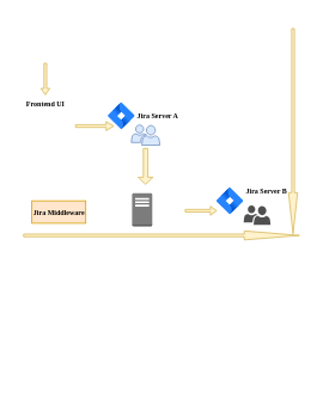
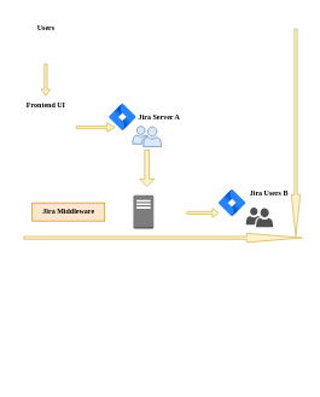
  <mxCell id="0" />
  <mxCell id="1" parent="0" />
  <mxCell id="2" value="" style="group" vertex="1" connectable="0" parent="1"><mxGeometry x="180.84" y="66.75" width="37.5" height="50" as="geometry" /></mxCell>
  <mxCell id="3" value="" style="shape=image;html=1;verticalAlign=top;verticalLabelPosition=bottom;labelBackgroundColor=#ffffff;imageAspect=0;aspect=fixed;image=https://cdn1.iconfinder.com/data/icons/google_jfk_icons_by_carlosjj/128/forms.png;fontSize=24;" vertex="1" parent="2"><mxGeometry x="-3.991" y="147.54" width="27.272" height="27.272" as="geometry" /></mxCell>
  <mxCell id="4" value="" style="shape=image;html=1;verticalAlign=top;verticalLabelPosition=bottom;labelBackgroundColor=#ffffff;imageAspect=0;aspect=fixed;image=https://cdn1.iconfinder.com/data/icons/google_jfk_icons_by_carlosjj/128/forms.png;fontSize=24;" vertex="1" parent="2"><mxGeometry x="-8.403" y="153.492" width="27.272" height="27.272" as="geometry" /></mxCell>
  <mxCell id="5" value="" style="shape=image;html=1;verticalAlign=top;verticalLabelPosition=bottom;labelBackgroundColor=#ffffff;imageAspect=0;aspect=fixed;image=https://cdn1.iconfinder.com/data/icons/google_jfk_icons_by_carlosjj/128/forms.png;fontSize=24;" vertex="1" parent="2"><mxGeometry x="-11.77" y="159.445" width="27.272" height="27.272" as="geometry" /></mxCell>
  <mxCell id="6" value="" style="shape=image;html=1;verticalAlign=top;verticalLabelPosition=bottom;labelBackgroundColor=#ffffff;imageAspect=0;aspect=fixed;image=https://cdn0.iconfinder.com/data/icons/business-startup-10/50/69-128.png" vertex="1" parent="1"><mxGeometry x="117.45" y="216.17" width="35.75" height="35.75" as="geometry" /></mxCell>
  <mxCell id="7" value="" style="outlineConnect=0;dashed=0;verticalLabelPosition=bottom;verticalAlign=top;align=center;html=1;shape=mxgraph.aws3.traditional_server;fillColor=#7D7C7C;gradientColor=none;" vertex="1" parent="1"><mxGeometry x="146.57" y="214.8" width="22.5" height="37.12" as="geometry" /></mxCell>
  <mxCell id="8" value="" style="shape=image;html=1;verticalAlign=top;verticalLabelPosition=bottom;labelBackgroundColor=#ffffff;imageAspect=0;aspect=fixed;image=https://cdn4.iconfinder.com/data/icons/small-n-flat/24/user-group-128.png;fontSize=24;" vertex="1" parent="1"><mxGeometry x="35" y="40" width="30" height="30" as="geometry" /></mxCell>
  <mxCell id="9" value="" style="pointerEvents=1;shadow=0;dashed=0;html=1;strokeColor=none;labelPosition=center;verticalLabelPosition=bottom;verticalAlign=top;align=center;fillColor=#505050;shape=mxgraph.mscae.intune.user_group;fontSize=24;" vertex="1" parent="1"><mxGeometry x="270.84" y="228.5" width="30" height="21.75" as="geometry" /></mxCell>
  <mxCell id="10" value="&lt;font style=&quot;font-size: 8px;&quot;&gt;&lt;b style=&quot;font-size: 8px&quot;&gt;Frontend UI&lt;/b&gt;&lt;/font&gt;" style="text;html=1;align=center;verticalAlign=middle;resizable=0;points=[];autosize=1;fontSize=8;fontFamily=Tahoma;" vertex="1" parent="1"><mxGeometry y="105" width="60" height="20" as="geometry" x="20" /></mxCell>
  <mxCell id="11" value="" style="pointerEvents=1;shadow=0;dashed=0;html=1;strokeColor=#6c8ebf;labelPosition=center;verticalLabelPosition=bottom;verticalAlign=top;align=center;fillColor=#dae8fc;shape=mxgraph.mscae.intune.user_group;fontSize=24;" vertex="1" parent="1"><mxGeometry x="145.75" y="138.75" width="31.75" height="22.5" as="geometry" /></mxCell>
  <mxCell id="12" value="" style="shape=image;html=1;verticalAlign=top;verticalLabelPosition=bottom;labelBackgroundColor=#ffffff;imageAspect=0;aspect=fixed;image=https://cdn2.iconfinder.com/data/icons/UII_Icons/80x80/forms.png;fontSize=24;" vertex="1" parent="1"><mxGeometry x="25" y="115" width="50" height="50" as="geometry" /></mxCell>
  <mxCell id="13" value="" style="shape=image;html=1;verticalAlign=top;verticalLabelPosition=bottom;labelBackgroundColor=#ffffff;imageAspect=0;aspect=fixed;image=https://cdn2.iconfinder.com/data/icons/free-mobile-icon-kit/64/Hook.png;fontSize=24;" vertex="1" parent="1"><mxGeometry x="150" y="165" width="10" height="10" as="geometry" /></mxCell>
  <mxCell id="14" value="" style="image;image=img/lib/atlassian/Jira_Software_Logo.svg;" vertex="1" parent="1"><mxGeometry x="120" y="113.75" width="30" height="30.5" as="geometry" /></mxCell>
  <mxCell id="15" value="" style="shape=singleArrow;direction=south;whiteSpace=wrap;html=1;fontSize=8;fillColor=#fff2cc;strokeColor=#d6b656;" vertex="1" parent="1"><mxGeometry x="45" width="10" height="35" as="geometry" y="70" /></mxCell>
  <mxCell id="16" value="" style="shape=singleArrow;direction=south;whiteSpace=wrap;html=1;fontSize=8;fillColor=#fff2cc;strokeColor=#d6b656;rotation=-90;" vertex="1" parent="1"><mxGeometry x="100" y="118.75" width="10" height="42.5" as="geometry" /></mxCell>
  <mxCell id="17" value="" style="shape=singleArrow;direction=south;whiteSpace=wrap;html=1;fontSize=8;fillColor=#fff2cc;strokeColor=#d6b656;rotation=0;" vertex="1" parent="1"><mxGeometry x="153.33" y="165" width="16.59" height="40" as="geometry" /></mxCell>
  <mxCell id="18" value="Jira Server A" style="text;html=1;align=center;verticalAlign=middle;resizable=0;points=[];autosize=1;fontSize=8;fontFamily=Tahoma;fontStyle=1" vertex="1" parent="1"><mxGeometry x="140" y="118.75" width="70" height="20" as="geometry" /></mxCell>
- <mxCell id="19" value="&lt;b&gt;Jira Middleware&lt;/b&gt;" style="text;html=1;align=center;verticalAlign=middle;resizable=0;points=[];autosize=1;fontSize=8;fontFamily=Tahoma;fillColor=#ffe6cc;strokeColor=#d79b00;" vertex="1" parent="1"><mxGeometry x="35" y="223.36" width="60" height="25" as="geometry" /></mxCell>
+ <mxCell id="19" value="&lt;b&gt;Jira Middleware&lt;/b&gt;" style="text;html=1;align=center;verticalAlign=middle;resizable=0;points=[];autosize=1;fontSize=8;fontFamily=Tahoma;fillColor=#ffe6cc;strokeColor=#d79b00;" vertex="1" parent="1"><mxGeometry x="35" y="223.36" width="80" height="20" as="geometry" /></mxCell>
  <mxCell id="20" value="" style="shape=singleArrow;direction=south;whiteSpace=wrap;html=1;fontSize=8;fillColor=#fff2cc;strokeColor=#d6b656;rotation=-90;" vertex="1" parent="1"><mxGeometry x="218.34" y="216.92" width="10" height="35" as="geometry" /></mxCell>
  <mxCell id="21" value="" style="image;image=img/lib/atlassian/Jira_Software_Logo.svg;" vertex="1" parent="1"><mxGeometry x="240.84" y="208.5" width="30" height="30.5" as="geometry" /></mxCell>
- <mxCell id="22" value="Jira Server B" style="text;html=1;align=center;verticalAlign=middle;resizable=0;points=[];autosize=1;fontSize=8;fontFamily=Tahoma;fontStyle=1" vertex="1" parent="1"><mxGeometry x="260.84" y="203.36" width="70" height="20" as="geometry" /></mxCell>
+ <mxCell id="22" value="Jira Users B" style="text;html=1;align=center;verticalAlign=middle;resizable=0;points=[];autosize=1;fontSize=8;fontFamily=Tahoma;fontStyle=1" vertex="1" parent="1"><mxGeometry x="260.84" y="203.36" width="70" height="20" as="geometry" /></mxCell>
  <mxCell id="23" value="" style="shape=singleArrow;direction=south;whiteSpace=wrap;html=1;fontSize=8;fillColor=#fff2cc;strokeColor=#d6b656;rotation=0;" vertex="1" parent="1"><mxGeometry x="320.84" y="31.25" width="10" height="228.75" as="geometry" /></mxCell>
  <mxCell id="24" value="" style="shape=singleArrow;direction=south;whiteSpace=wrap;html=1;fontSize=8;fillColor=#fff2cc;strokeColor=#d6b656;rotation=-90;" vertex="1" parent="1"><mxGeometry x="174.4" y="108.36" width="10" height="307.12" as="geometry" /></mxCell>
+ <mxCell id="25" value="Users" style="text;html=1;align=center;verticalAlign=middle;resizable=0;points=[];autosize=1;fontSize=8;fontFamily=Tahoma;fontStyle=1" vertex="1" parent="1"><mxGeometry x="30" y="20" width="40" height="20" as="geometry" /></mxCell>
